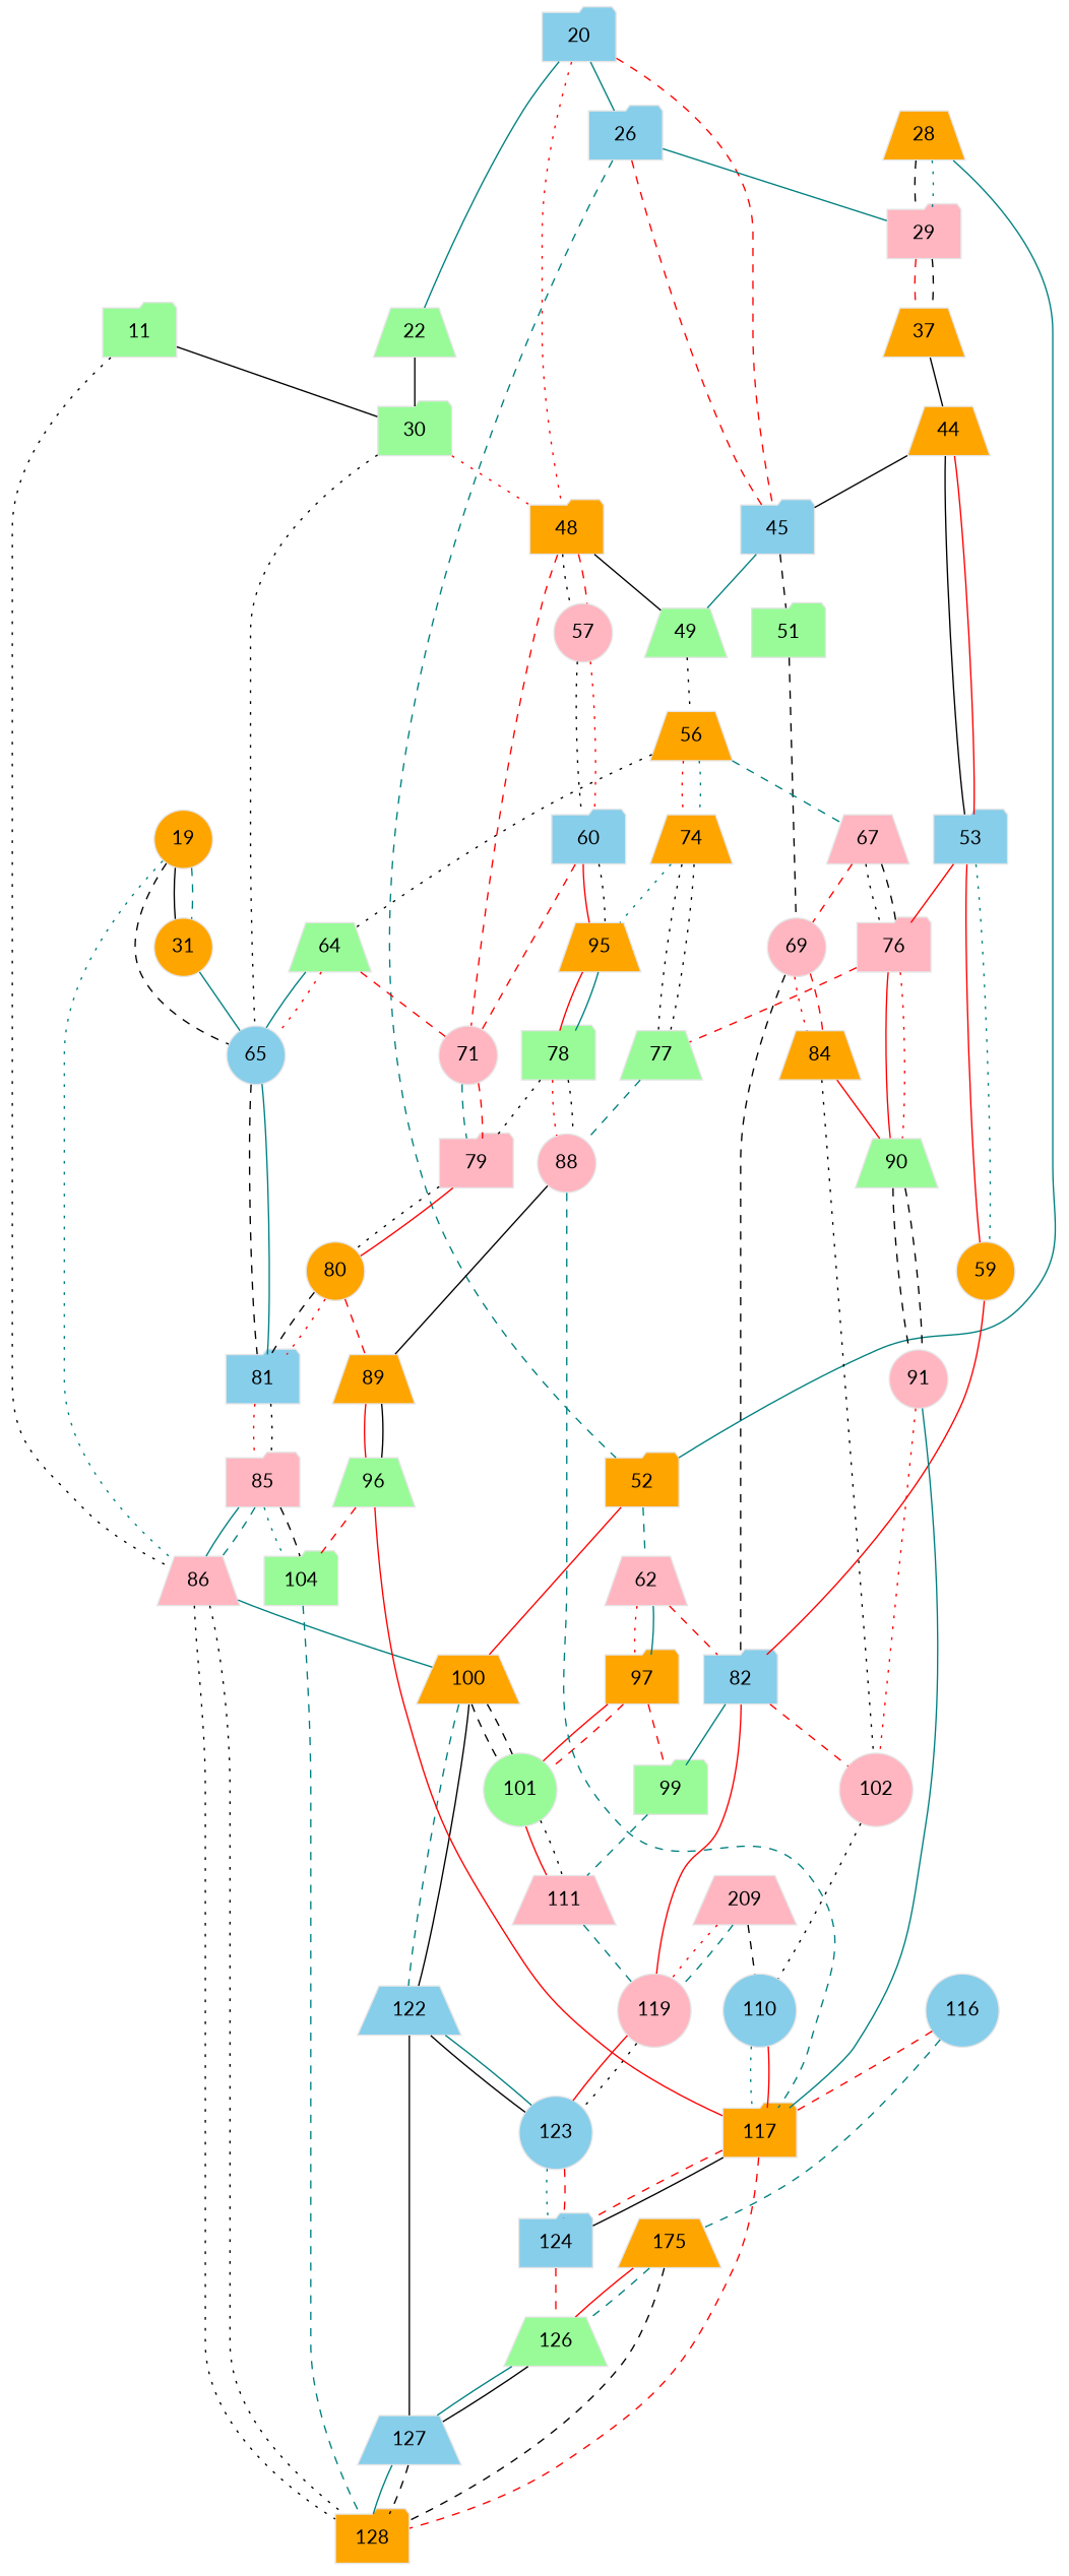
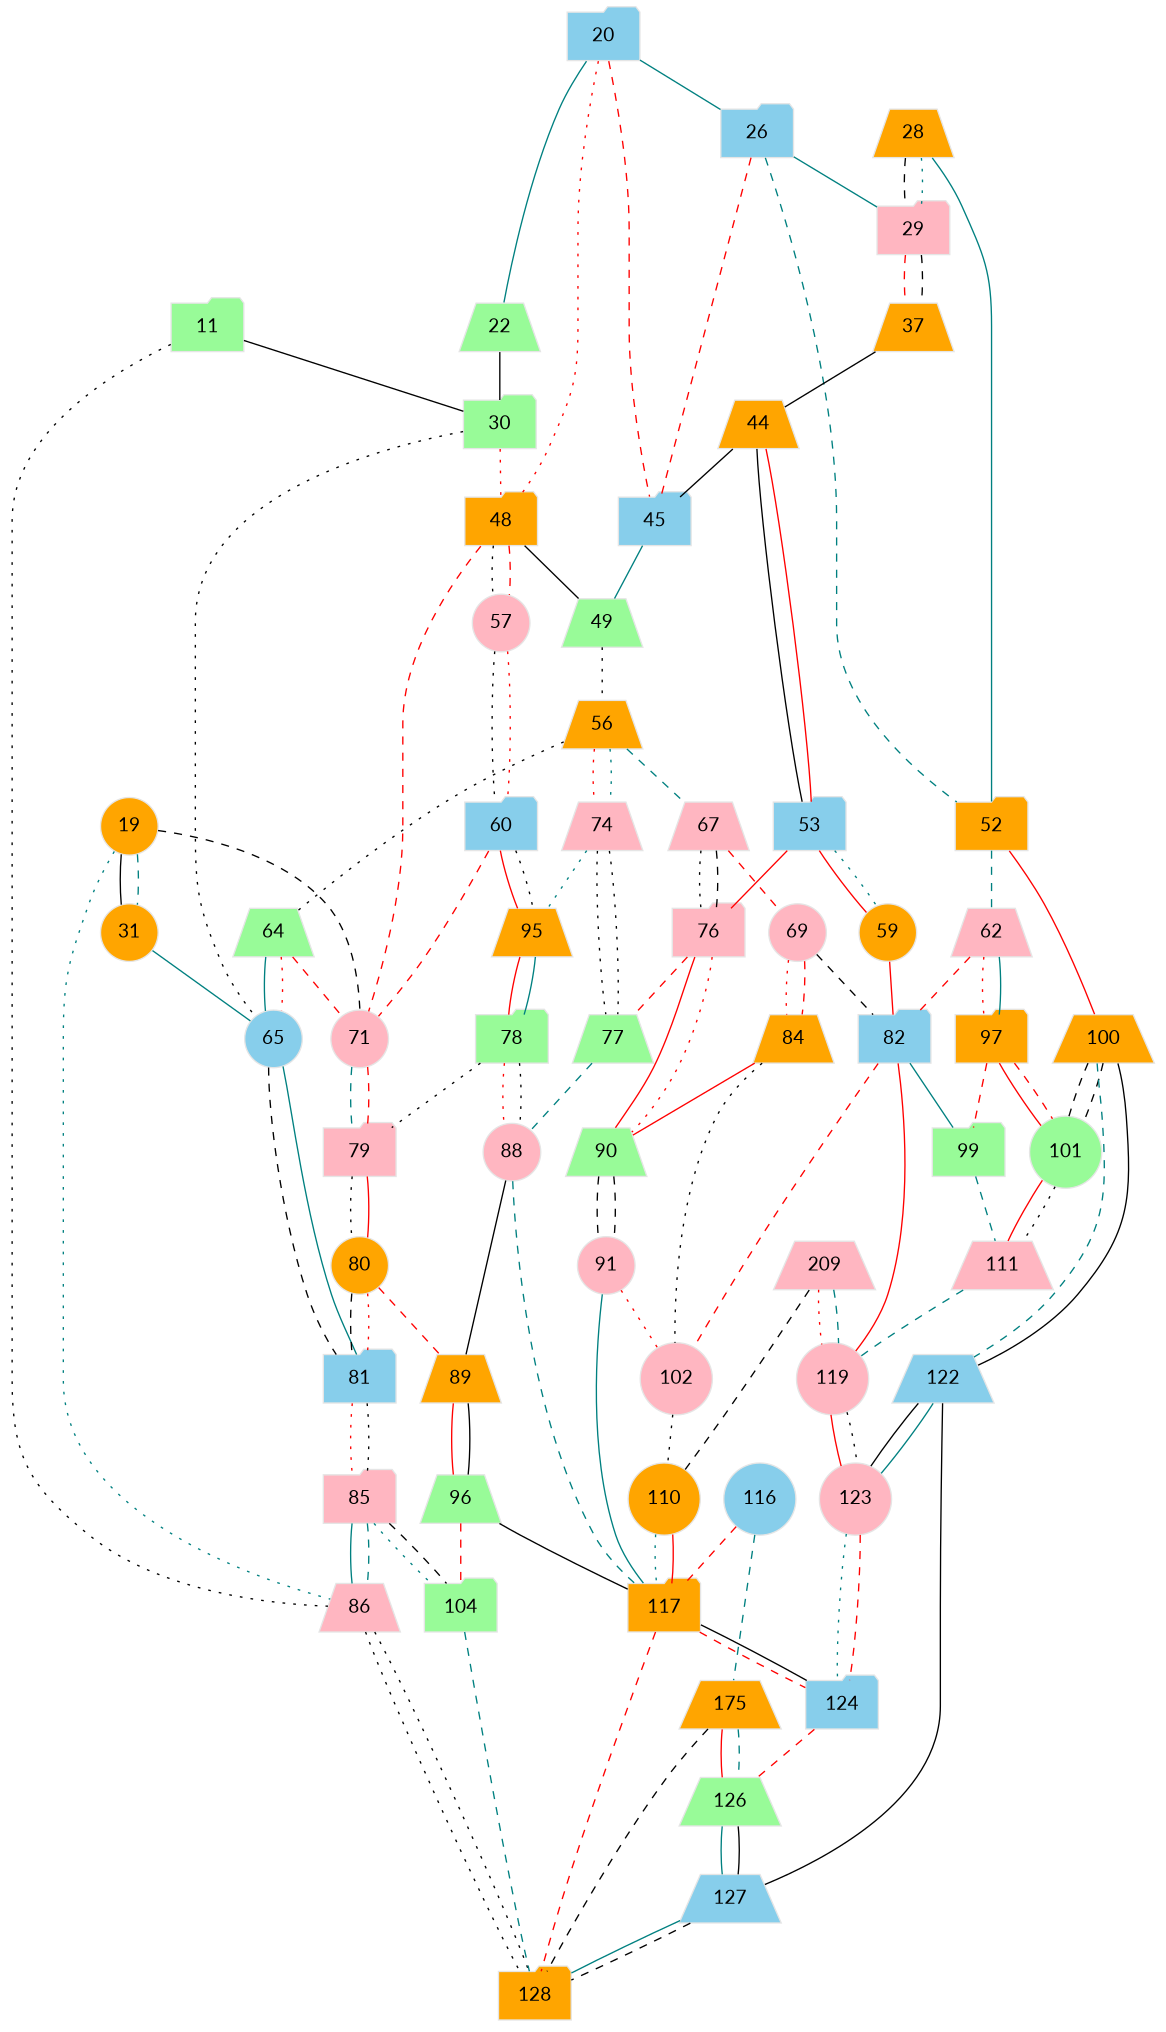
  graph {
    fontname=Lato
    node [color=gray90 fillcolor=orange fontname=Lato shape=trapezium style=filled]
    edge [color=black fontname=Lato style=dashed]
    11 [fillcolor=palegreen shape=folder super="+7"]
    30 [fillcolor=palegreen shape=folder super="+23+17"]
    86 [fillcolor=lightpink super="+6"]
    65 [fillcolor=skyblue shape=circle super="+46+36"]
    48 [shape=folder super="+38"]
    100 [super="+5"]
    128 [shape=folder super="+121+118+113"]
    19 [shape=circle super="+16"]
    31 [shape=circle]
    81 [fillcolor=skyblue shape=folder]
    20 [fillcolor=skyblue shape=folder super="+14+13"]
    22 [fillcolor=palegreen super="+9+21"]
    26 [fillcolor=skyblue shape=folder super="+12"]
    45 [fillcolor=skyblue shape=folder super="+43"]
    29 [fillcolor=lightpink shape=folder super="+24+25"]
    52 [shape=folder super="+27"]
    49 [fillcolor=palegreen super="+41"]
-   51 [fillcolor=palegreen shape=folder super="+50"]
    57 [fillcolor=lightpink shape=circle]
    71 [fillcolor=lightpink shape=circle super="+61"]
    37
    62 [fillcolor=lightpink]
    28
    59 [shape=circle super="+58"]
    82 [fillcolor=skyblue shape=folder super="+73+70+72+63"]
    44
    53 [fillcolor=skyblue shape=folder]
    76 [fillcolor=lightpink shape=folder]
    56 [super="+55"]
    69 [fillcolor=lightpink shape=circle super="+66+68+54"]
    60 [fillcolor=skyblue shape=folder]
    79 [fillcolor=lightpink shape=folder]
    67 [fillcolor=lightpink]
-   74
+   74 [fillcolor=lightpink]
    64 [fillcolor=palegreen super="+35"]
    84
    97 [shape=folder]
    101 [fillcolor=palegreen shape=circle]
    122 [fillcolor=skyblue]
    n40 [label=95]
    77 [fillcolor=palegreen]
    99 [fillcolor=palegreen shape=folder super="+98"]
    102 [fillcolor=lightpink shape=circle super="+83"]
    119 [fillcolor=lightpink shape=circle super="+107+108"]
    78 [fillcolor=palegreen shape=folder]
    85 [fillcolor=lightpink shape=folder]
    90 [fillcolor=palegreen]
    80 [shape=circle]
    88 [fillcolor=lightpink shape=circle super="+87"]
    91 [fillcolor=lightpink shape=circle]
    89
    117 [shape=folder super="+114+112"]
    96 [fillcolor=palegreen]
    104 [fillcolor=palegreen shape=folder super="+103"]
    111 [fillcolor=lightpink super="+106"]
-   110 [fillcolor=skyblue shape=circle super="+105"]
-   123 [fillcolor=skyblue shape=circle]
+   110 [shape=circle super="+105"]
+   123 [fillcolor=lightpink shape=circle]
    124 [fillcolor=skyblue shape=folder]
    127 [fillcolor=skyblue]
    n60 [fillcolor=lightpink label=209]
    116 [fillcolor=skyblue shape=circle super="+115"]
    n62 [label=175 super="+120"]
    126 [fillcolor=palegreen]
    11 -- 30 [style=solid]
    11 -- 86 [style=dotted]
    30 -- 65 [style=dotted]
    30 -- 48 [color=red style=dotted]
-   86 -- 100 [color=teal style=solid weight=2]
    86 -- 128 [style=dotted]
    86 -- 128 [style=dotted]
    65 -- 81
    65 -- 81 [color=teal style=solid]
    48 -- 49 [style=solid]
    48 -- 57 [style=dotted]
    48 -- 57 [color=red]
    48 -- 71 [color=red]
    100 -- 101
    100 -- 101
    100 -- 122 [color=teal]
    100 -- 122 [style=solid]
    19 -- 86 [color=teal style=dotted]
-   19 -- 65
+   19 -- 71
    19 -- 31 [style=solid weight=2]
    19 -- 31 [color=teal]
    31 -- 65 [color=teal style=solid]
    81 -- 85 [color=red style=dotted]
    81 -- 85 [style=dotted]
    20 -- 48 [color=red style=dotted]
    20 -- 22 [color=teal style=solid weight=2]
    20 -- 26 [color=teal style=solid weight=2]
    20 -- 45 [color=red]
    22 -- 30 [style=solid weight=3]
    26 -- 45 [color=red]
    26 -- 29 [color=teal style=solid weight=2]
    26 -- 52 [color=teal]
    45 -- 49 [color=teal style=solid]
-   45 -- 51 [weight=2]
    29 -- 37 [color=red weight=2]
    29 -- 37
    52 -- 100 [color=red style=solid weight=2]
    52 -- 62 [color=teal]
    49 -- 56 [style=dotted]
-   51 -- 69 [weight=2]
    57 -- 60 [style=dotted]
    57 -- 60 [color=red style=dotted]
    71 -- 79 [color=teal]
    71 -- 79 [color=red]
    37 -- 44 [style=solid]
    62 -- 82 [color=red]
    62 -- 97 [color=red style=dotted]
    62 -- 97 [color=teal style=solid]
    28 -- 29
    28 -- 29 [color=teal style=dotted]
    28 -- 52 [color=teal style=solid]
    59 -- 82 [color=red style=solid weight=2]
    82 -- 99 [color=teal style=solid]
    82 -- 102 [color=red]
    82 -- 119 [color=red style=solid]
    44 -- 45 [style=solid]
    44 -- 53 [style=solid]
    44 -- 53 [color=red style=solid]
    53 -- 59 [color=red style=solid]
    53 -- 59 [color=teal style=dotted]
    53 -- 76 [color=red style=solid]
    76 -- 77 [color=red]
    76 -- 90 [color=red style=solid]
    76 -- 90 [color=red style=dotted]
    56 -- 67 [color=teal]
    56 -- 74 [color=red style=dotted]
    56 -- 74 [color=teal style=dotted]
    56 -- 64 [style=dotted]
    69 -- 82
    69 -- 84 [color=red style=dotted]
    69 -- 84 [color=red]
    60 -- 71 [color=red]
    60 -- n40 [color=red style=solid]
    60 -- n40 [style=dotted]
    79 -- 80 [style=dotted]
    79 -- 80 [color=red style=solid]
    67 -- 76 [style=dotted]
    67 -- 76
    67 -- 69 [color=red]
    74 -- n40 [color=teal style=dotted]
    74 -- 77 [style=dotted]
    74 -- 77 [style=dotted]
    64 -- 65 [color=teal style=solid weight=2]
    64 -- 65 [color=red style=dotted]
    64 -- 71 [color=red weight=2]
    84 -- 102 [style=dotted]
    84 -- 90 [color=red style=solid]
    97 -- 101 [color=red style=solid]
    97 -- 101 [color=red]
    97 -- 99 [color=red]
    101 -- 111 [color=red style=solid]
    101 -- 111 [style=dotted]
    122 -- 123 [style=solid]
    122 -- 123 [color=teal style=solid]
    122 -- 127 [style=solid]
    n40 -- 78 [color=red style=solid]
    n40 -- 78 [color=teal style=solid]
    77 -- 88 [color=teal]
    99 -- 111 [color=teal weight=2]
    102 -- 110 [style=dotted]
    119 -- 123 [color=red style=solid]
    119 -- 123 [style=dotted]
    78 -- 79 [style=dotted]
    78 -- 88 [color=red style=dotted]
    78 -- 88 [style=dotted]
    85 -- 86 [color=teal style=solid]
    85 -- 86 [color=teal]
    85 -- 104 [color=teal style=dotted]
    85 -- 104
    90 -- 91
    90 -- 91
    80 -- 81
    80 -- 81 [color=red style=dotted]
    80 -- 89 [color=red]
    88 -- 89 [style=solid]
    88 -- 117 [color=teal]
    91 -- 102 [color=red style=dotted]
    91 -- 117 [color=teal style=solid]
    89 -- 96 [color=red style=solid]
    89 -- 96 [style=solid]
    117 -- 128 [color=red]
    117 -- 124 [color=red]
    117 -- 124 [style=solid]
-   96 -- 117 [color=red style=solid]
+   96 -- 117 [style=solid]
    96 -- 104 [color=red]
    104 -- 128 [color=teal weight=2]
    111 -- 119 [color=teal]
    110 -- 117 [color=teal style=dotted weight=2]
    110 -- 117 [color=red style=solid]
    123 -- 124 [color=teal style=dotted]
    123 -- 124 [color=red]
    124 -- 126 [color=red]
    127 -- 128 [color=teal style=solid]
    127 -- 128
    n60 -- 119 [color=red style=dotted weight=2]
    n60 -- 119 [color=teal]
    n60 -- 110
    116 -- 117 [color=red weight=2]
    116 -- n62 [color=teal weight=2]
    n62 -- 128
    n62 -- 126 [color=red style=solid]
    n62 -- 126 [color=teal]
    126 -- 127 [color=teal style=solid]
    126 -- 127 [style=solid]
  }
